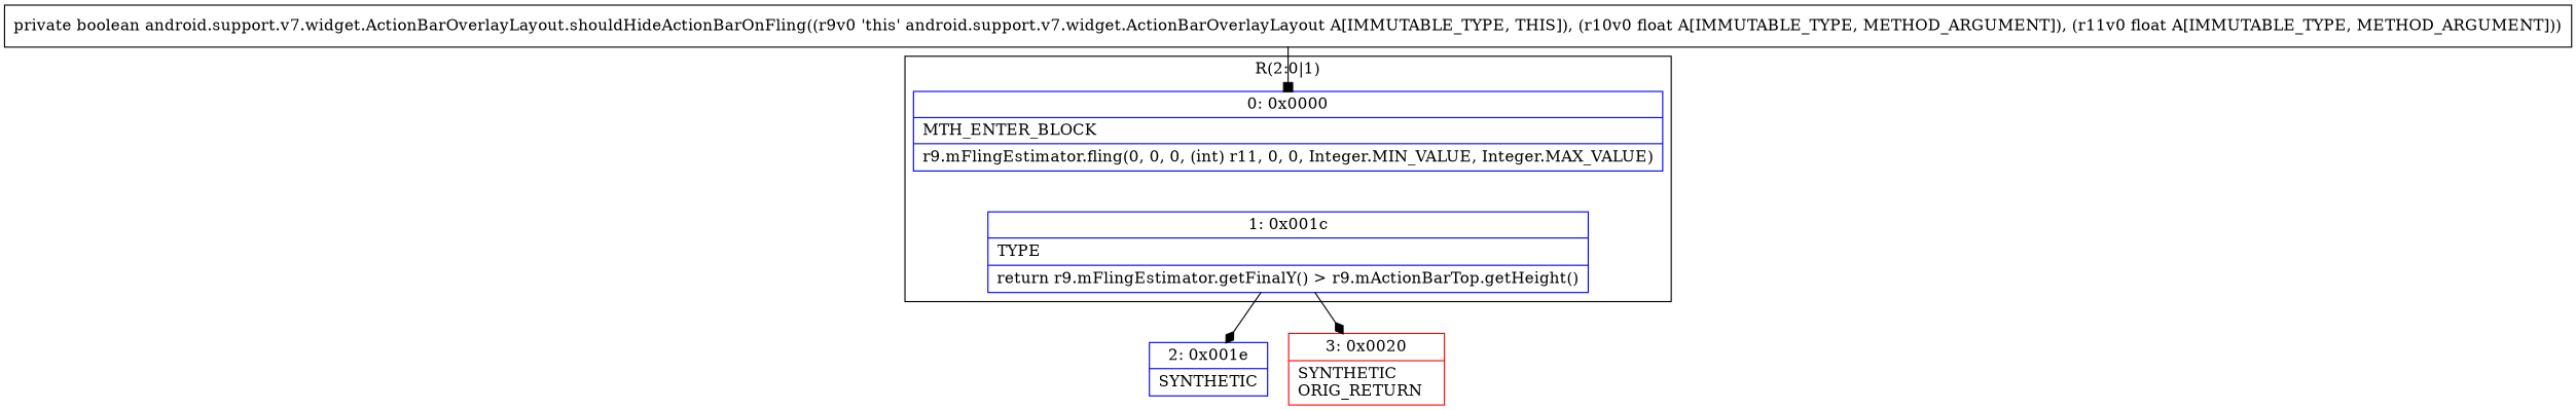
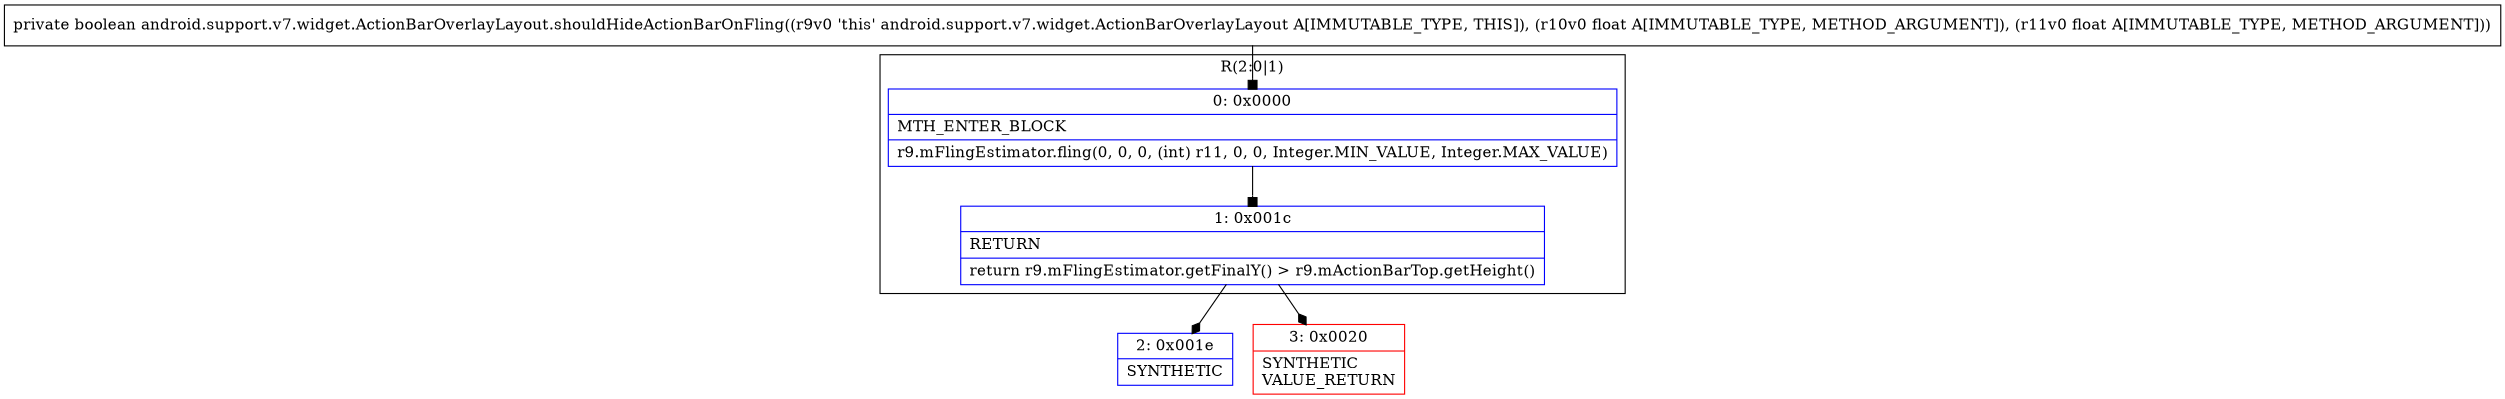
  digraph {
    node [color=blue shape=record]
    edge [arrowhead=box]
    n1 [label="{0\:\ 0x0000|MTH_ENTER_BLOCK\l|r9.mFlingEstimator.fling(0, 0, 0, (int) r11, 0, 0, Integer.MIN_VALUE, Integer.MAX_VALUE)\l}"]
-   n2 [label="{1\:\ 0x001c|TYPE\l|return r9.mFlingEstimator.getFinalY() \> r9.mActionBarTop.getHeight()\l}"]
+   n2 [label="{1\:\ 0x001c|RETURN\l|return r9.mFlingEstimator.getFinalY() \> r9.mActionBarTop.getHeight()\l}"]
    n3 [label="{2\:\ 0x001e|SYNTHETIC\l}"]
-   n4 [color=red label="{3\:\ 0x0020|SYNTHETIC\lORIG_RETURN\l}"]
+   n4 [color=red label="{3\:\ 0x0020|SYNTHETIC\lVALUE_RETURN\l}"]
    n5 [label="{private boolean android.support.v7.widget.ActionBarOverlayLayout.shouldHideActionBarOnFling((r9v0 'this' android.support.v7.widget.ActionBarOverlayLayout A[IMMUTABLE_TYPE, THIS]), (r10v0 float A[IMMUTABLE_TYPE, METHOD_ARGUMENT]), (r11v0 float A[IMMUTABLE_TYPE, METHOD_ARGUMENT])) }" color=""]
    subgraph cluster_1 {
      label="R(2:0|1)"
      n1
      n2
    }
+   n1 -> n2
    n2 -> n3 [arrowhead=diamond]
    n2 -> n4 [arrowhead=diamond]
    n5 -> n1
  }
